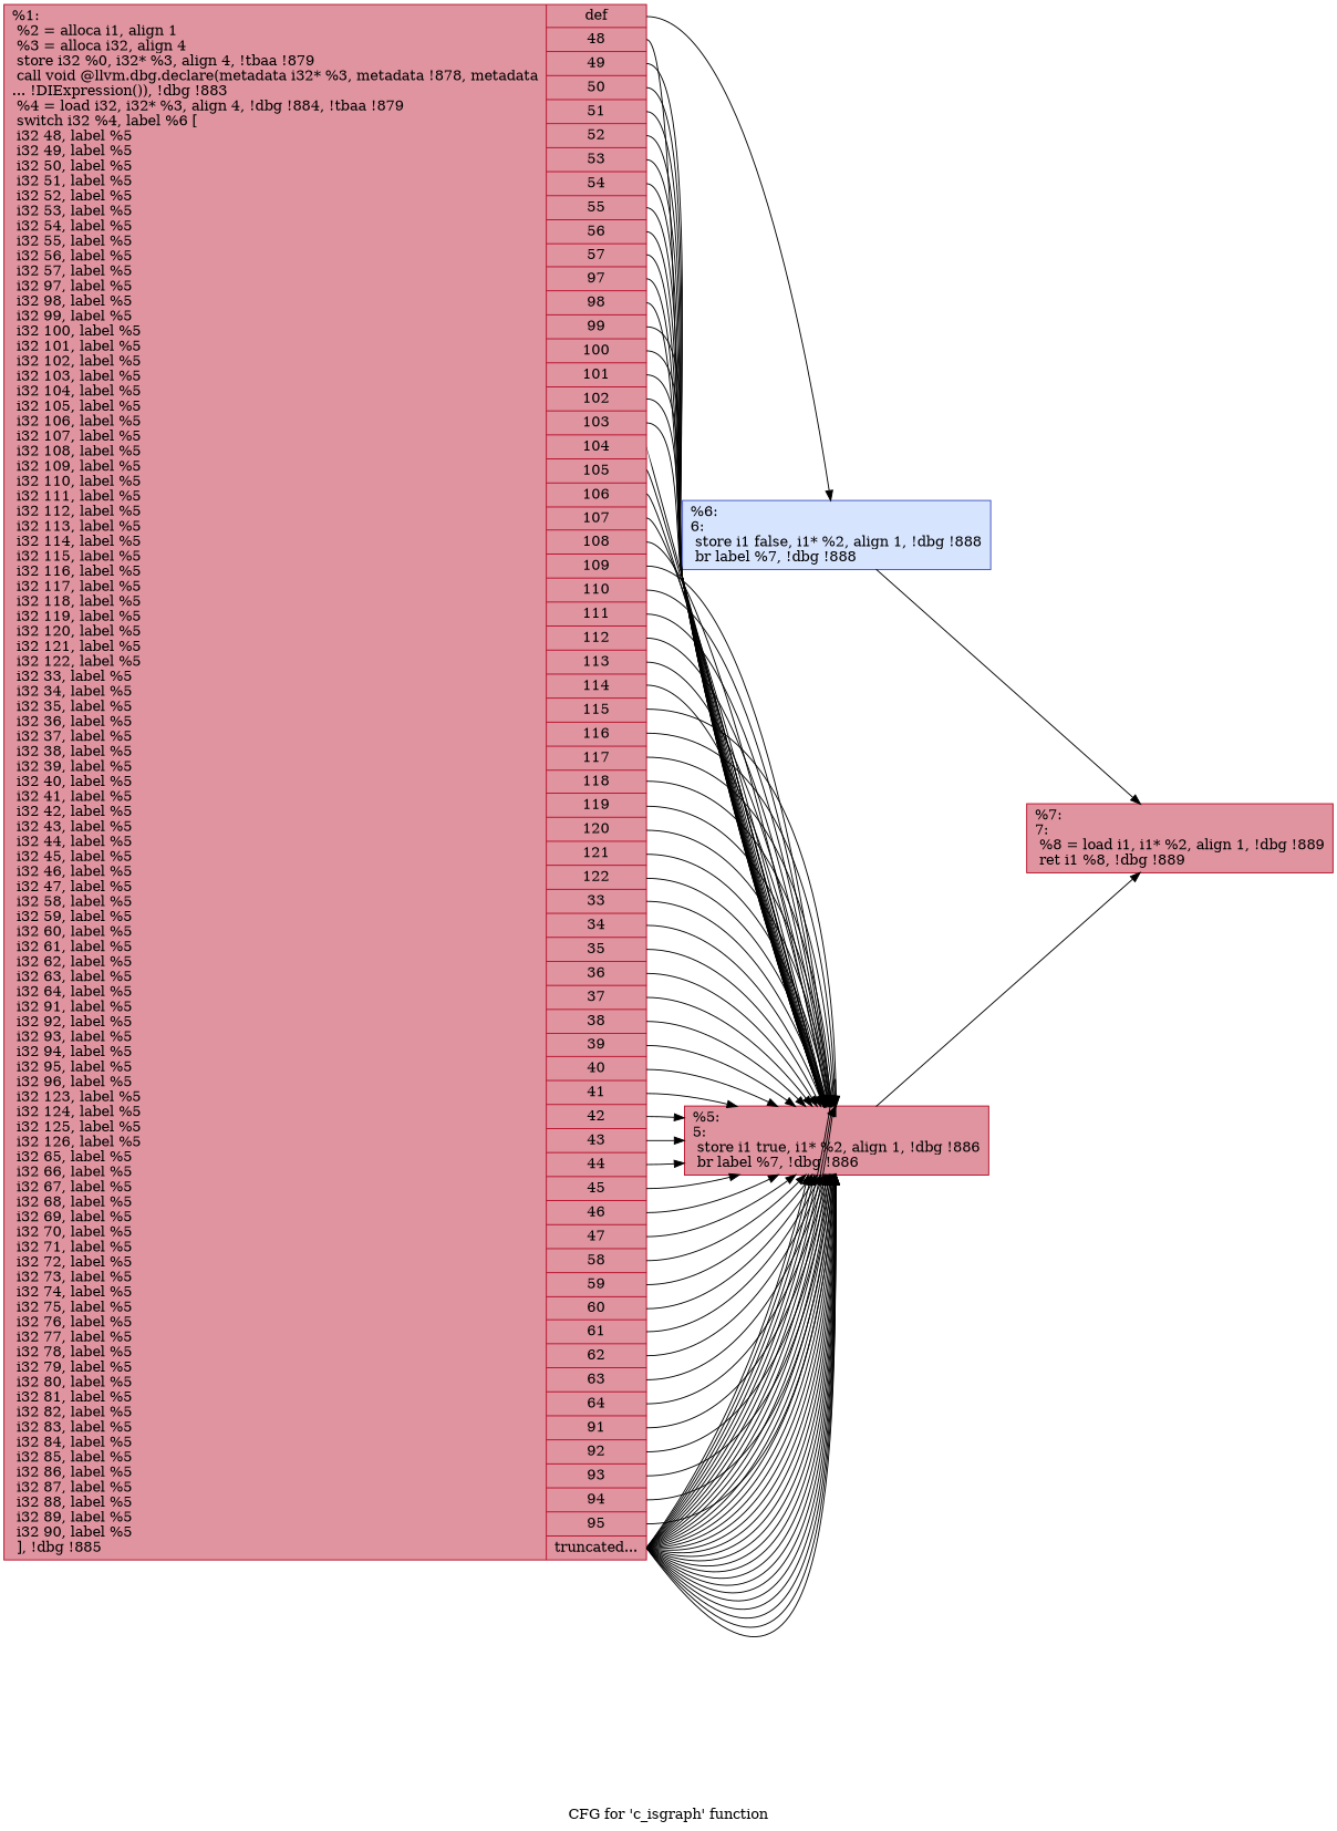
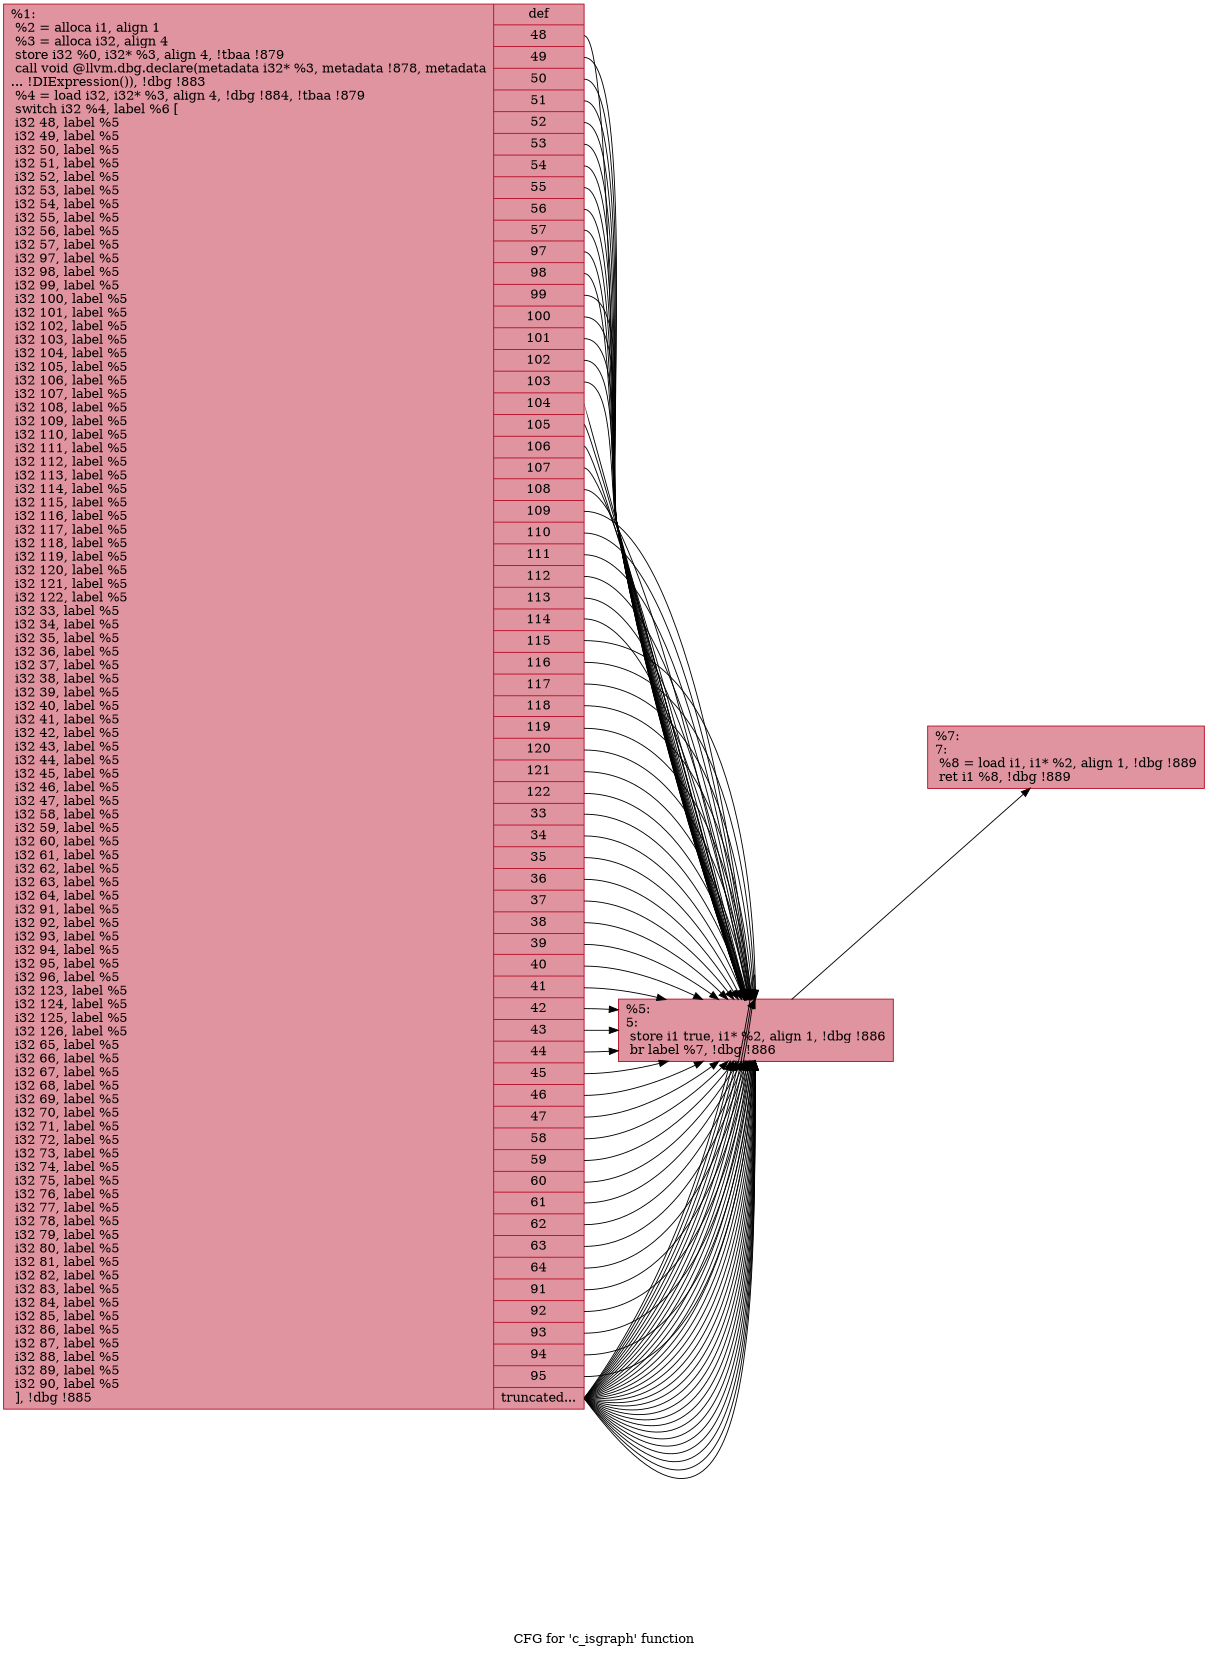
  digraph {
    label="CFG for 'c_isgraph' function"
    rankdir=LR
    node [color="#b70d28ff" fillcolor="#b70d2870" shape=record style=filled]
    edge [tailport=s64]
    n1 [label="{%1:\l  %2 = alloca i1, align 1\l  %3 = alloca i32, align 4\l  store i32 %0, i32* %3, align 4, !tbaa !879\l  call void @llvm.dbg.declare(metadata i32* %3, metadata !878, metadata\l... !DIExpression()), !dbg !883\l  %4 = load i32, i32* %3, align 4, !dbg !884, !tbaa !879\l  switch i32 %4, label %6 [\l    i32 48, label %5\l    i32 49, label %5\l    i32 50, label %5\l    i32 51, label %5\l    i32 52, label %5\l    i32 53, label %5\l    i32 54, label %5\l    i32 55, label %5\l    i32 56, label %5\l    i32 57, label %5\l    i32 97, label %5\l    i32 98, label %5\l    i32 99, label %5\l    i32 100, label %5\l    i32 101, label %5\l    i32 102, label %5\l    i32 103, label %5\l    i32 104, label %5\l    i32 105, label %5\l    i32 106, label %5\l    i32 107, label %5\l    i32 108, label %5\l    i32 109, label %5\l    i32 110, label %5\l    i32 111, label %5\l    i32 112, label %5\l    i32 113, label %5\l    i32 114, label %5\l    i32 115, label %5\l    i32 116, label %5\l    i32 117, label %5\l    i32 118, label %5\l    i32 119, label %5\l    i32 120, label %5\l    i32 121, label %5\l    i32 122, label %5\l    i32 33, label %5\l    i32 34, label %5\l    i32 35, label %5\l    i32 36, label %5\l    i32 37, label %5\l    i32 38, label %5\l    i32 39, label %5\l    i32 40, label %5\l    i32 41, label %5\l    i32 42, label %5\l    i32 43, label %5\l    i32 44, label %5\l    i32 45, label %5\l    i32 46, label %5\l    i32 47, label %5\l    i32 58, label %5\l    i32 59, label %5\l    i32 60, label %5\l    i32 61, label %5\l    i32 62, label %5\l    i32 63, label %5\l    i32 64, label %5\l    i32 91, label %5\l    i32 92, label %5\l    i32 93, label %5\l    i32 94, label %5\l    i32 95, label %5\l    i32 96, label %5\l    i32 123, label %5\l    i32 124, label %5\l    i32 125, label %5\l    i32 126, label %5\l    i32 65, label %5\l    i32 66, label %5\l    i32 67, label %5\l    i32 68, label %5\l    i32 69, label %5\l    i32 70, label %5\l    i32 71, label %5\l    i32 72, label %5\l    i32 73, label %5\l    i32 74, label %5\l    i32 75, label %5\l    i32 76, label %5\l    i32 77, label %5\l    i32 78, label %5\l    i32 79, label %5\l    i32 80, label %5\l    i32 81, label %5\l    i32 82, label %5\l    i32 83, label %5\l    i32 84, label %5\l    i32 85, label %5\l    i32 86, label %5\l    i32 87, label %5\l    i32 88, label %5\l    i32 89, label %5\l    i32 90, label %5\l  ], !dbg !885\l|{<s0>def|<s1>48|<s2>49|<s3>50|<s4>51|<s5>52|<s6>53|<s7>54|<s8>55|<s9>56|<s10>57|<s11>97|<s12>98|<s13>99|<s14>100|<s15>101|<s16>102|<s17>103|<s18>104|<s19>105|<s20>106|<s21>107|<s22>108|<s23>109|<s24>110|<s25>111|<s26>112|<s27>113|<s28>114|<s29>115|<s30>116|<s31>117|<s32>118|<s33>119|<s34>120|<s35>121|<s36>122|<s37>33|<s38>34|<s39>35|<s40>36|<s41>37|<s42>38|<s43>39|<s44>40|<s45>41|<s46>42|<s47>43|<s48>44|<s49>45|<s50>46|<s51>47|<s52>58|<s53>59|<s54>60|<s55>61|<s56>62|<s57>63|<s58>64|<s59>91|<s60>92|<s61>93|<s62>94|<s63>95|<s64>truncated...}}"]
-   n2 [color="#3d50c3ff" fillcolor="#a5c3fe70" label="{%6:\l6:                                                \l  store i1 false, i1* %2, align 1, !dbg !888\l  br label %7, !dbg !888\l}"]
    n3 [label="{%5:\l5:                                                \l  store i1 true, i1* %2, align 1, !dbg !886\l  br label %7, !dbg !886\l}"]
    n4 [label="{%7:\l7:                                                \l  %8 = load i1, i1* %2, align 1, !dbg !889\l  ret i1 %8, !dbg !889\l}"]
-   n1 -> n2 [tailport=s0]
    n1 -> n3 [tailport=s1]
    n1 -> n3 [tailport=s2]
    n1 -> n3 [tailport=s3]
    n1 -> n3 [tailport=s4]
    n1 -> n3 [tailport=s5]
    n1 -> n3 [tailport=s6]
    n1 -> n3 [tailport=s7]
    n1 -> n3 [tailport=s8]
    n1 -> n3 [tailport=s9]
    n1 -> n3 [tailport=s10]
    n1 -> n3 [tailport=s11]
    n1 -> n3 [tailport=s12]
    n1 -> n3 [tailport=s13]
    n1 -> n3 [tailport=s14]
    n1 -> n3 [tailport=s15]
    n1 -> n3 [tailport=s16]
    n1 -> n3 [tailport=s17]
    n1 -> n3 [tailport=s18]
    n1 -> n3 [tailport=s19]
    n1 -> n3 [tailport=s20]
    n1 -> n3 [tailport=s21]
    n1 -> n3 [tailport=s22]
    n1 -> n3 [tailport=s23]
    n1 -> n3 [tailport=s24]
    n1 -> n3 [tailport=s25]
    n1 -> n3 [tailport=s26]
    n1 -> n3 [tailport=s27]
    n1 -> n3 [tailport=s28]
    n1 -> n3 [tailport=s29]
    n1 -> n3 [tailport=s30]
    n1 -> n3 [tailport=s31]
    n1 -> n3 [tailport=s32]
    n1 -> n3 [tailport=s33]
    n1 -> n3 [tailport=s34]
    n1 -> n3 [tailport=s35]
    n1 -> n3 [tailport=s36]
    n1 -> n3 [tailport=s37]
    n1 -> n3 [tailport=s38]
    n1 -> n3 [tailport=s39]
    n1 -> n3 [tailport=s40]
    n1 -> n3 [tailport=s41]
    n1 -> n3 [tailport=s42]
    n1 -> n3 [tailport=s43]
    n1 -> n3 [tailport=s44]
    n1 -> n3 [tailport=s45]
    n1 -> n3 [tailport=s46]
    n1 -> n3 [tailport=s47]
    n1 -> n3 [tailport=s48]
    n1 -> n3 [tailport=s49]
    n1 -> n3 [tailport=s50]
    n1 -> n3 [tailport=s51]
    n1 -> n3 [tailport=s52]
    n1 -> n3 [tailport=s53]
    n1 -> n3 [tailport=s54]
    n1 -> n3 [tailport=s55]
    n1 -> n3 [tailport=s56]
    n1 -> n3 [tailport=s57]
    n1 -> n3 [tailport=s58]
    n1 -> n3 [tailport=s59]
    n1 -> n3 [tailport=s60]
    n1 -> n3 [tailport=s61]
    n1 -> n3 [tailport=s62]
    n1 -> n3 [tailport=s63]
    n1 -> n3
    n1 -> n3
    n1 -> n3
    n1 -> n3
    n1 -> n3
    n1 -> n3
    n1 -> n3
    n1 -> n3
    n1 -> n3
    n1 -> n3
    n1 -> n3
    n1 -> n3
    n1 -> n3
    n1 -> n3
    n1 -> n3
    n1 -> n3
    n1 -> n3
    n1 -> n3
    n1 -> n3
    n1 -> n3
    n1 -> n3
    n1 -> n3
    n1 -> n3
    n1 -> n3
    n1 -> n3
    n1 -> n3
    n1 -> n3
    n1 -> n3
    n1 -> n3
    n1 -> n3
    n1 -> n3
-   n2 -> n4 [tailport=""]
    n3 -> n4 [tailport=""]
  }
